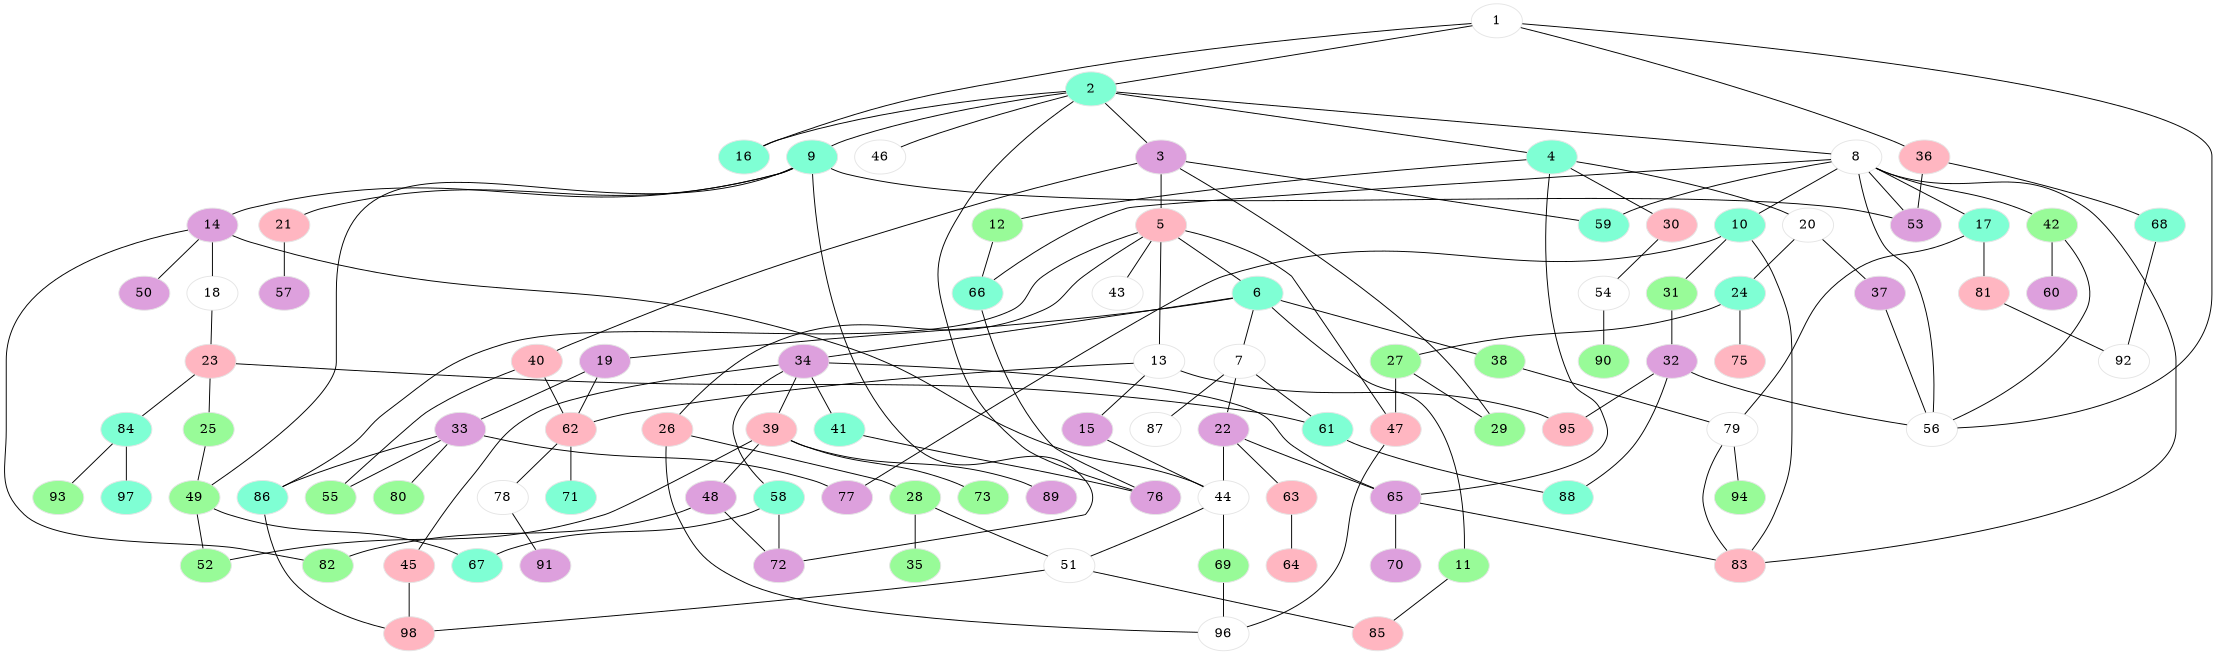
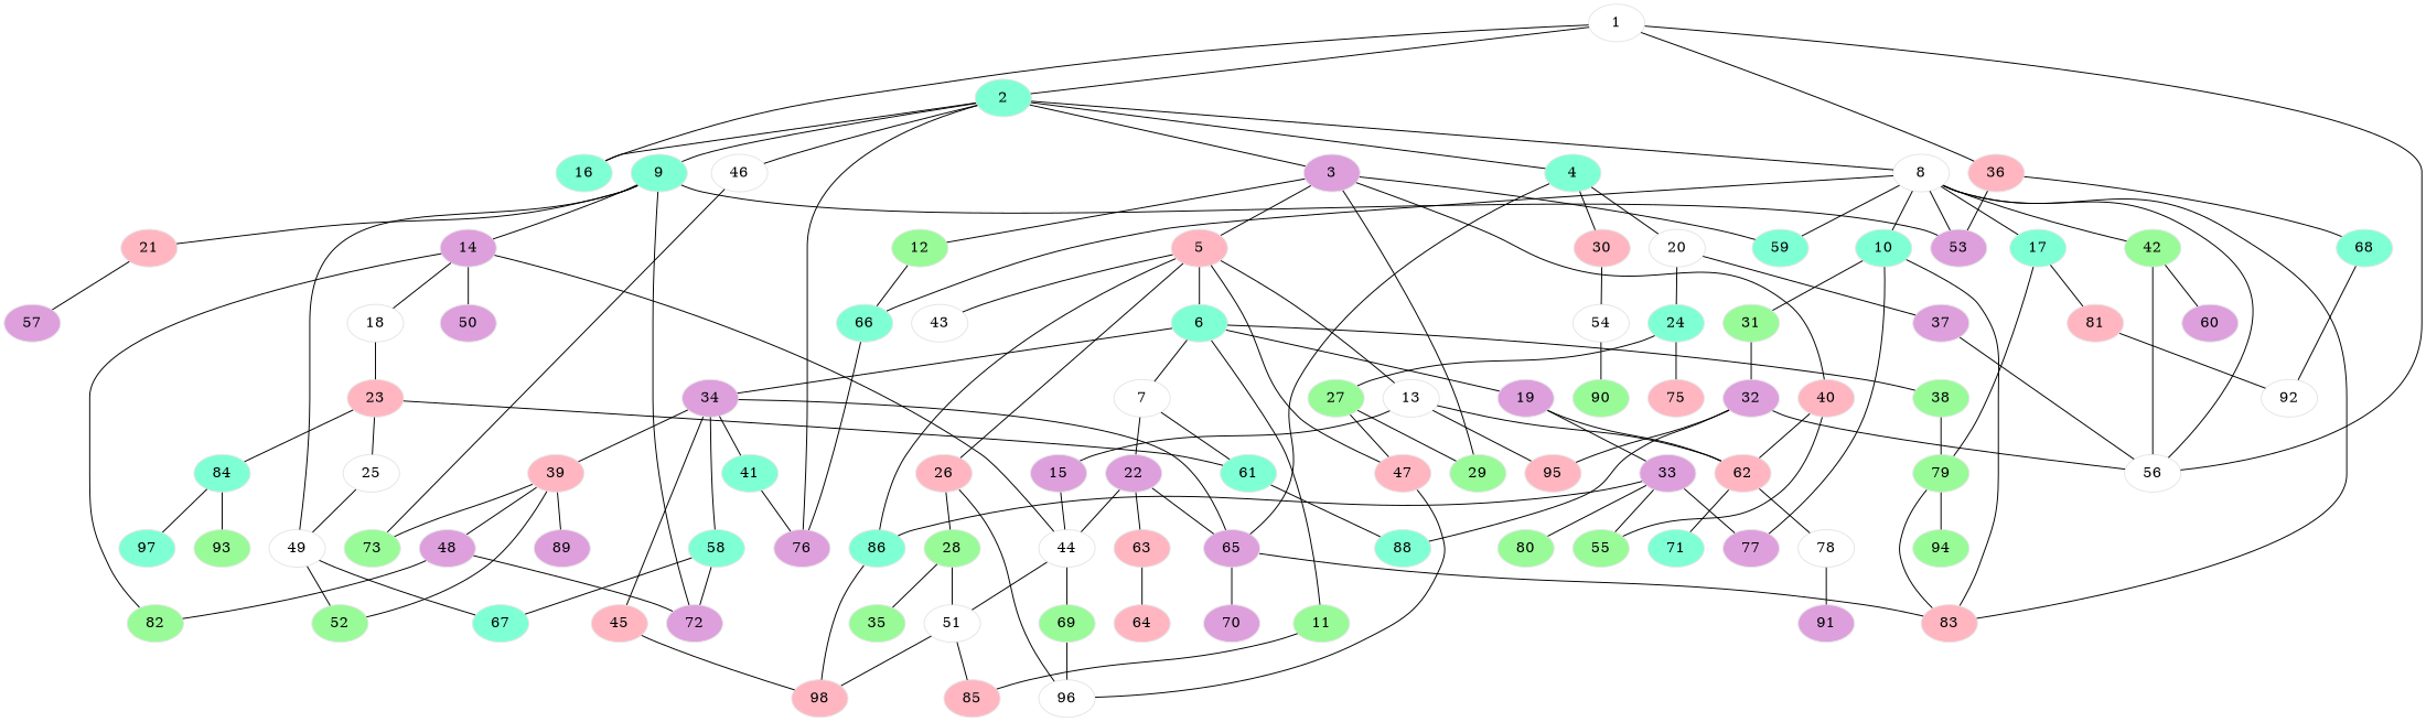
  graph {
    node [color=gray90 fillcolor=plum style=filled]
    1 [fillcolor=white]
    2 [fillcolor=aquamarine]
    16 [fillcolor=aquamarine]
    36 [fillcolor=lightpink]
    56 [fillcolor=white]
    3
    4 [fillcolor=aquamarine]
    8 [fillcolor=white]
    9 [fillcolor=aquamarine]
    46 [fillcolor=white]
    76
    53
    68 [fillcolor=aquamarine]
    5 [fillcolor=lightpink]
    29 [fillcolor=palegreen]
    40 [fillcolor=lightpink]
    59 [fillcolor=aquamarine]
    12 [fillcolor=palegreen]
    20 [fillcolor=white]
    30 [fillcolor=lightpink]
    65
    10 [fillcolor=aquamarine]
    17 [fillcolor=aquamarine]
    42 [fillcolor=palegreen]
    66 [fillcolor=aquamarine]
    83 [fillcolor=lightpink]
    14
    21 [fillcolor=lightpink]
-   49 [fillcolor=palegreen]
+   49 [fillcolor=white]
    72
    73 [fillcolor=palegreen]
    6 [fillcolor=aquamarine]
    13 [fillcolor=white]
    26 [fillcolor=lightpink]
    43 [fillcolor=white]
    47 [fillcolor=lightpink]
    86 [fillcolor=aquamarine]
    62 [fillcolor=lightpink]
    55 [fillcolor=palegreen]
    24 [fillcolor=aquamarine]
    37
    54 [fillcolor=white]
    70
    7 [fillcolor=white]
    11 [fillcolor=palegreen]
    19
    34
    38 [fillcolor=palegreen]
    15
    95 [fillcolor=lightpink]
    28 [fillcolor=palegreen]
    96 [fillcolor=white]
    98 [fillcolor=lightpink]
    22
    61 [fillcolor=aquamarine]
-   87 [fillcolor=white]
    85 [fillcolor=lightpink]
    33
    39 [fillcolor=lightpink]
    41 [fillcolor=aquamarine]
    45 [fillcolor=lightpink]
    58 [fillcolor=aquamarine]
-   79 [fillcolor=white]
+   79 [fillcolor=palegreen]
    44 [fillcolor=white]
    63 [fillcolor=lightpink]
    88 [fillcolor=aquamarine]
    31 [fillcolor=palegreen]
    77
    81 [fillcolor=lightpink]
    60
    18 [fillcolor=white]
    50
    82 [fillcolor=palegreen]
    57
    52 [fillcolor=palegreen]
    67 [fillcolor=aquamarine]
    32
    71 [fillcolor=aquamarine]
    78 [fillcolor=white]
    23 [fillcolor=lightpink]
    51 [fillcolor=white]
    69 [fillcolor=palegreen]
    94 [fillcolor=palegreen]
    92 [fillcolor=white]
-   25 [fillcolor=palegreen]
+   25 [fillcolor=white]
    84 [fillcolor=aquamarine]
    80 [fillcolor=palegreen]
    27 [fillcolor=palegreen]
    75 [fillcolor=lightpink]
    64 [fillcolor=lightpink]
    93 [fillcolor=palegreen]
    97 [fillcolor=aquamarine]
    35 [fillcolor=palegreen]
    90 [fillcolor=palegreen]
    48
    89
    91
    1 -- 2
    1 -- 16
    1 -- 36
    1 -- 56
    2 -- 16
    2 -- 3
    2 -- 4
    2 -- 8
    2 -- 9
    2 -- 46
    2 -- 76
    36 -- 53
    36 -- 68
    3 -- 5
    3 -- 29
    3 -- 40
    3 -- 59
-   4 -- 12
+   3 -- 12
    4 -- 20
    4 -- 30
    4 -- 65
    8 -- 56
    8 -- 53
    8 -- 59
    8 -- 10
    8 -- 17
    8 -- 42
    8 -- 66
    8 -- 83
    9 -- 53
    9 -- 14
    9 -- 21
    9 -- 49
    9 -- 72
+   46 -- 73
    68 -- 92
    5 -- 6
    5 -- 13
    5 -- 26
    5 -- 43
    5 -- 47
    5 -- 86
    40 -- 62
    40 -- 55
    12 -- 66
    20 -- 24
    20 -- 37
    30 -- 54
    65 -- 83
    65 -- 70
    10 -- 83
    10 -- 31
    10 -- 77
    17 -- 79
    17 -- 81
    42 -- 56
    42 -- 60
    66 -- 76
    14 -- 44
    14 -- 18
    14 -- 50
    14 -- 82
    21 -- 57
    49 -- 52
    49 -- 67
    6 -- 7
    6 -- 11
    6 -- 19
    6 -- 34
    6 -- 38
    13 -- 62
    13 -- 15
    13 -- 95
    26 -- 28
    26 -- 96
    47 -- 96
    86 -- 98
    62 -- 71
    62 -- 78
    24 -- 27
    24 -- 75
    37 -- 56
    54 -- 90
    7 -- 22
    7 -- 61
-   7 -- 87
    11 -- 85
    19 -- 62
    19 -- 33
    34 -- 65
    34 -- 39
    34 -- 41
    34 -- 45
    34 -- 58
    38 -- 79
    15 -- 44
    28 -- 51
    28 -- 35
    22 -- 65
    22 -- 44
    22 -- 63
    61 -- 88
    33 -- 86
    33 -- 55
    33 -- 77
    33 -- 80
    39 -- 73
    39 -- 52
    39 -- 48
    39 -- 89
    41 -- 76
    45 -- 98
    58 -- 72
    58 -- 67
    79 -- 83
    79 -- 94
    44 -- 51
    44 -- 69
    63 -- 64
    31 -- 32
    81 -- 92
    18 -- 23
    32 -- 56
    32 -- 95
    32 -- 88
    78 -- 91
    23 -- 61
    23 -- 25
    23 -- 84
    51 -- 98
    51 -- 85
    69 -- 96
    25 -- 49
    84 -- 93
    84 -- 97
    27 -- 29
    27 -- 47
    48 -- 72
    48 -- 82
  }
